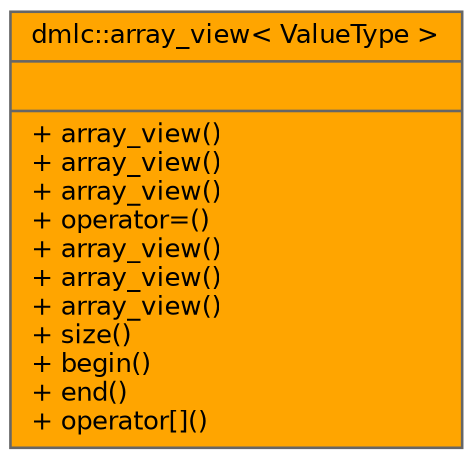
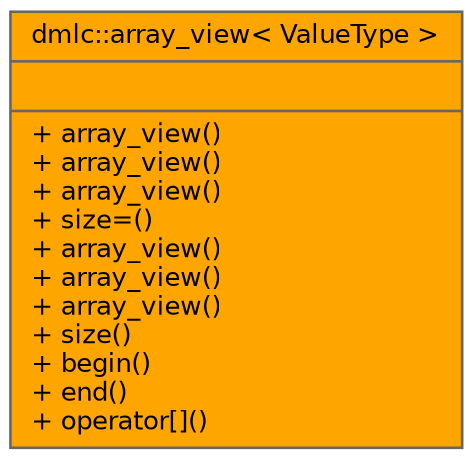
  digraph {
-   n1 [color=gray40 fillcolor=orange fontcolor=black fontname=Helvetica fontsize=10 height=0.2 label="{dmlc::array_view\< ValueType \>\n||+ array_view()\l+ array_view()\l+ array_view()\l+ operator=()\l+ array_view()\l+ array_view()\l+ array_view()\l+ size()\l+ begin()\l+ end()\l+ operator[]()\l}" shape=record style=filled width=0.4]
+   n1 [color=gray40 fillcolor=orange fontcolor=black fontname=Helvetica fontsize=10 height=0.2 label="{dmlc::array_view\< ValueType \>\n||+ array_view()\l+ array_view()\l+ array_view()\l+ size=()\l+ array_view()\l+ array_view()\l+ array_view()\l+ size()\l+ begin()\l+ end()\l+ operator[]()\l}" shape=record style=filled width=0.4]
  }
